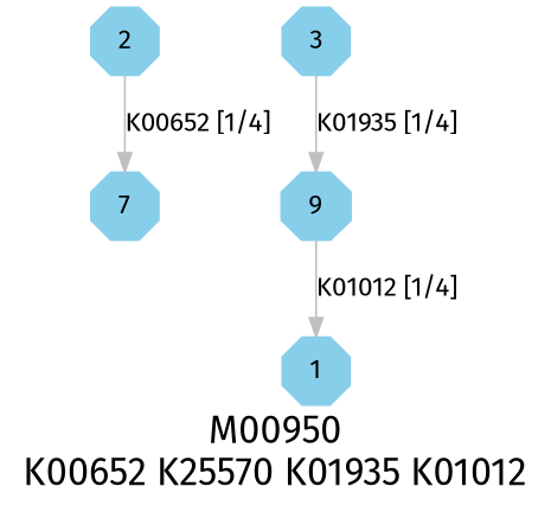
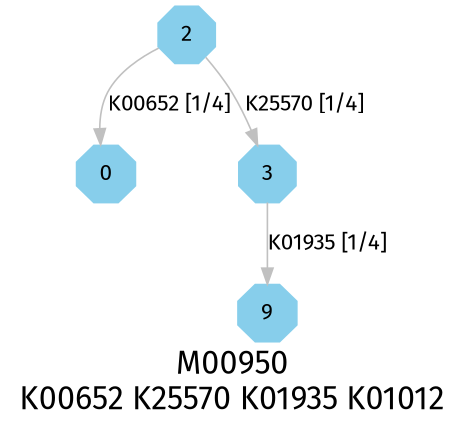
  digraph {
    fontname="Fira Sans"
    fontsize=20
    label="M00950\nK00652 K25570 K01935 K01012"
    node [color=skyblue fontname="Fira Sans" shape=octagon style=filled]
    edge [color=grey fontname="Fira Sans"]
-   0 [height=.3 width=.3 label=7]
-   1 [height=.3 width=.3]
+   0 [height=.3 width=.3]
    2 [height=.3 width=.3]
    3 [height=.3 width=.3]
    n5 [height=.3 label=9 width=.3]
    subgraph sub_1 {
      0
-     1
      2
      3
      n5
    }
    2 -> 0 [label="K00652 [1/4]"]
+   2 -> 3 [label="K25570 [1/4]"]
    3 -> n5 [label="K01935 [1/4]"]
-   n5 -> 1 [label="K01012 [1/4]"]
  }
